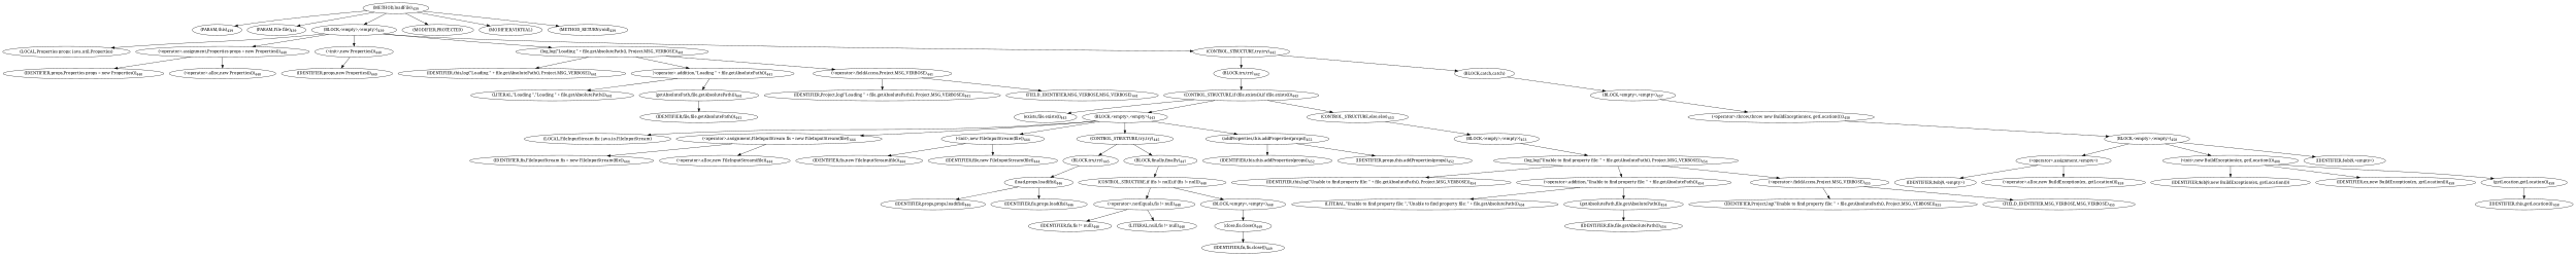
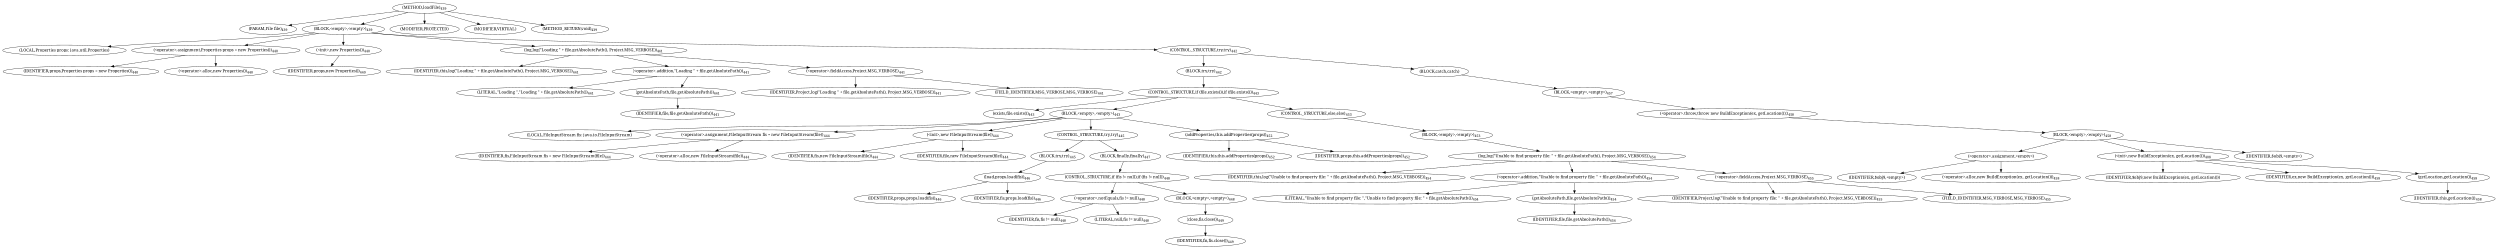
  digraph {
    fontname="Noto Serif"
    node [fontname="Noto Serif"]
    edge [fontname="Noto Serif"]
    n1 [label=<(METHOD,loadFile)<SUB>439</SUB>>]
-   n2 [label=<(PARAM,this)<SUB>439</SUB>>]
    n3 [label=<(PARAM,File file)<SUB>439</SUB>>]
    n4 [label=<(BLOCK,&lt;empty&gt;,&lt;empty&gt;)<SUB>439</SUB>>]
    n5 [label=<(MODIFIER,PROTECTED)>]
    n6 [label=<(MODIFIER,VIRTUAL)>]
    n7 [label=<(METHOD_RETURN,void)<SUB>439</SUB>>]
    n8 [label=<(LOCAL,Properties props: java.util.Properties)>]
    n9 [label=<(&lt;operator&gt;.assignment,Properties props = new Properties())<SUB>440</SUB>>]
    n10 [label=<(&lt;init&gt;,new Properties())<SUB>440</SUB>>]
    n11 [label=<(log,log(&quot;Loading &quot; + file.getAbsolutePath(), Project.MSG_VERBOSE))<SUB>441</SUB>>]
    n12 [label=<(CONTROL_STRUCTURE,try,try)<SUB>442</SUB>>]
    n13 [label=<(IDENTIFIER,props,Properties props = new Properties())<SUB>440</SUB>>]
    n14 [label=<(&lt;operator&gt;.alloc,new Properties())<SUB>440</SUB>>]
    n15 [label=<(IDENTIFIER,props,new Properties())<SUB>440</SUB>>]
    n16 [label=<(IDENTIFIER,this,log(&quot;Loading &quot; + file.getAbsolutePath(), Project.MSG_VERBOSE))<SUB>441</SUB>>]
    n17 [label=<(&lt;operator&gt;.addition,&quot;Loading &quot; + file.getAbsolutePath())<SUB>441</SUB>>]
    n18 [label=<(&lt;operator&gt;.fieldAccess,Project.MSG_VERBOSE)<SUB>441</SUB>>]
    n19 [label=<(BLOCK,try,try)<SUB>442</SUB>>]
    n20 [label=<(BLOCK,catch,catch)>]
    n21 [label=<(LITERAL,&quot;Loading &quot;,&quot;Loading &quot; + file.getAbsolutePath())<SUB>441</SUB>>]
    n22 [label=<(getAbsolutePath,file.getAbsolutePath())<SUB>441</SUB>>]
    n23 [label=<(IDENTIFIER,Project,log(&quot;Loading &quot; + file.getAbsolutePath(), Project.MSG_VERBOSE))<SUB>441</SUB>>]
    n24 [label=<(FIELD_IDENTIFIER,MSG_VERBOSE,MSG_VERBOSE)<SUB>441</SUB>>]
    n25 [label=<(IDENTIFIER,file,file.getAbsolutePath())<SUB>441</SUB>>]
    n26 [label=<(CONTROL_STRUCTURE,if (file.exists()),if (file.exists()))<SUB>443</SUB>>]
    n27 [label=<(BLOCK,&lt;empty&gt;,&lt;empty&gt;)<SUB>457</SUB>>]
    n28 [label=<(exists,file.exists())<SUB>443</SUB>>]
    n29 [label=<(BLOCK,&lt;empty&gt;,&lt;empty&gt;)<SUB>443</SUB>>]
    n30 [label=<(CONTROL_STRUCTURE,else,else)<SUB>453</SUB>>]
    n31 [label=<(LOCAL,FileInputStream fis: java.io.FileInputStream)>]
    n32 [label=<(&lt;operator&gt;.assignment,FileInputStream fis = new FileInputStream(file))<SUB>444</SUB>>]
    n33 [label=<(&lt;init&gt;,new FileInputStream(file))<SUB>444</SUB>>]
    n34 [label=<(CONTROL_STRUCTURE,try,try)<SUB>445</SUB>>]
    n35 [label=<(addProperties,this.addProperties(props))<SUB>452</SUB>>]
    n36 [label=<(BLOCK,&lt;empty&gt;,&lt;empty&gt;)<SUB>453</SUB>>]
    n37 [label=<(IDENTIFIER,fis,FileInputStream fis = new FileInputStream(file))<SUB>444</SUB>>]
    n38 [label=<(&lt;operator&gt;.alloc,new FileInputStream(file))<SUB>444</SUB>>]
    n39 [label=<(IDENTIFIER,fis,new FileInputStream(file))<SUB>444</SUB>>]
    n40 [label=<(IDENTIFIER,file,new FileInputStream(file))<SUB>444</SUB>>]
    n41 [label=<(BLOCK,try,try)<SUB>445</SUB>>]
    n42 [label=<(BLOCK,finally,finally)<SUB>447</SUB>>]
    n43 [label=<(IDENTIFIER,this,this.addProperties(props))<SUB>452</SUB>>]
    n44 [label=<(IDENTIFIER,props,this.addProperties(props))<SUB>452</SUB>>]
    n45 [label=<(load,props.load(fis))<SUB>446</SUB>>]
    n46 [label=<(CONTROL_STRUCTURE,if (fis != null),if (fis != null))<SUB>448</SUB>>]
    n47 [label=<(IDENTIFIER,props,props.load(fis))<SUB>446</SUB>>]
    n48 [label=<(IDENTIFIER,fis,props.load(fis))<SUB>446</SUB>>]
    n49 [label=<(&lt;operator&gt;.notEquals,fis != null)<SUB>448</SUB>>]
    n50 [label=<(BLOCK,&lt;empty&gt;,&lt;empty&gt;)<SUB>448</SUB>>]
    n51 [label=<(IDENTIFIER,fis,fis != null)<SUB>448</SUB>>]
    n52 [label=<(LITERAL,null,fis != null)<SUB>448</SUB>>]
    n53 [label=<(close,fis.close())<SUB>449</SUB>>]
    n54 [label=<(IDENTIFIER,fis,fis.close())<SUB>449</SUB>>]
    n55 [label=<(log,log(&quot;Unable to find property file: &quot; + file.getAbsolutePath(), Project.MSG_VERBOSE))<SUB>454</SUB>>]
    n56 [label=<(IDENTIFIER,this,log(&quot;Unable to find property file: &quot; + file.getAbsolutePath(), Project.MSG_VERBOSE))<SUB>454</SUB>>]
    n57 [label=<(&lt;operator&gt;.addition,&quot;Unable to find property file: &quot; + file.getAbsolutePath())<SUB>454</SUB>>]
    n58 [label=<(&lt;operator&gt;.fieldAccess,Project.MSG_VERBOSE)<SUB>455</SUB>>]
    n59 [label=<(LITERAL,&quot;Unable to find property file: &quot;,&quot;Unable to find property file: &quot; + file.getAbsolutePath())<SUB>454</SUB>>]
    n60 [label=<(getAbsolutePath,file.getAbsolutePath())<SUB>454</SUB>>]
    n61 [label=<(IDENTIFIER,Project,log(&quot;Unable to find property file: &quot; + file.getAbsolutePath(), Project.MSG_VERBOSE))<SUB>455</SUB>>]
    n62 [label=<(FIELD_IDENTIFIER,MSG_VERBOSE,MSG_VERBOSE)<SUB>455</SUB>>]
    n63 [label=<(IDENTIFIER,file,file.getAbsolutePath())<SUB>454</SUB>>]
    n64 [label=<(&lt;operator&gt;.throw,throw new BuildException(ex, getLocation());)<SUB>458</SUB>>]
    n65 [label=<(BLOCK,&lt;empty&gt;,&lt;empty&gt;)<SUB>458</SUB>>]
    n66 [label=<(&lt;operator&gt;.assignment,&lt;empty&gt;)>]
    n67 [label=<(&lt;init&gt;,new BuildException(ex, getLocation()))<SUB>408</SUB>>]
    n68 [label=<(IDENTIFIER,$obj9,&lt;empty&gt;)>]
    n69 [label=<(IDENTIFIER,$obj9,&lt;empty&gt;)>]
    n70 [label=<(&lt;operator&gt;.alloc,new BuildException(ex, getLocation()))<SUB>458</SUB>>]
    n71 [label=<(IDENTIFIER,$obj9,new BuildException(ex, getLocation()))>]
    n72 [label=<(IDENTIFIER,ex,new BuildException(ex, getLocation()))<SUB>458</SUB>>]
    n73 [label=<(getLocation,getLocation())<SUB>458</SUB>>]
    n74 [label=<(IDENTIFIER,this,getLocation())<SUB>458</SUB>>]
-   n1 -> n2
    n1 -> n3
    n1 -> n4
    n1 -> n5
    n1 -> n6
    n1 -> n7
    n4 -> n8
    n4 -> n9
    n4 -> n10
    n4 -> n11
    n4 -> n12
    n9 -> n13
    n9 -> n14
    n10 -> n15
    n11 -> n16
    n11 -> n17
    n11 -> n18
    n12 -> n19
    n12 -> n20
    n17 -> n21
    n17 -> n22
    n18 -> n23
    n18 -> n24
    n19 -> n26
    n20 -> n27
    n22 -> n25
    n26 -> n28
    n26 -> n29
    n26 -> n30
    n27 -> n64
    n29 -> n31
    n29 -> n32
    n29 -> n33
    n29 -> n34
    n29 -> n35
    n30 -> n36
    n32 -> n37
    n32 -> n38
    n33 -> n39
    n33 -> n40
    n34 -> n41
    n34 -> n42
    n35 -> n43
    n35 -> n44
    n36 -> n55
    n41 -> n45
    n42 -> n46
    n45 -> n47
    n45 -> n48
    n46 -> n49
    n46 -> n50
    n49 -> n51
    n49 -> n52
    n50 -> n53
    n53 -> n54
    n55 -> n56
    n55 -> n57
    n55 -> n58
    n57 -> n59
    n57 -> n60
    n58 -> n61
    n58 -> n62
    n60 -> n63
    n64 -> n65
    n65 -> n66
    n65 -> n67
    n65 -> n68
    n66 -> n69
    n66 -> n70
    n67 -> n71
    n67 -> n72
    n67 -> n73
    n73 -> n74
  }
